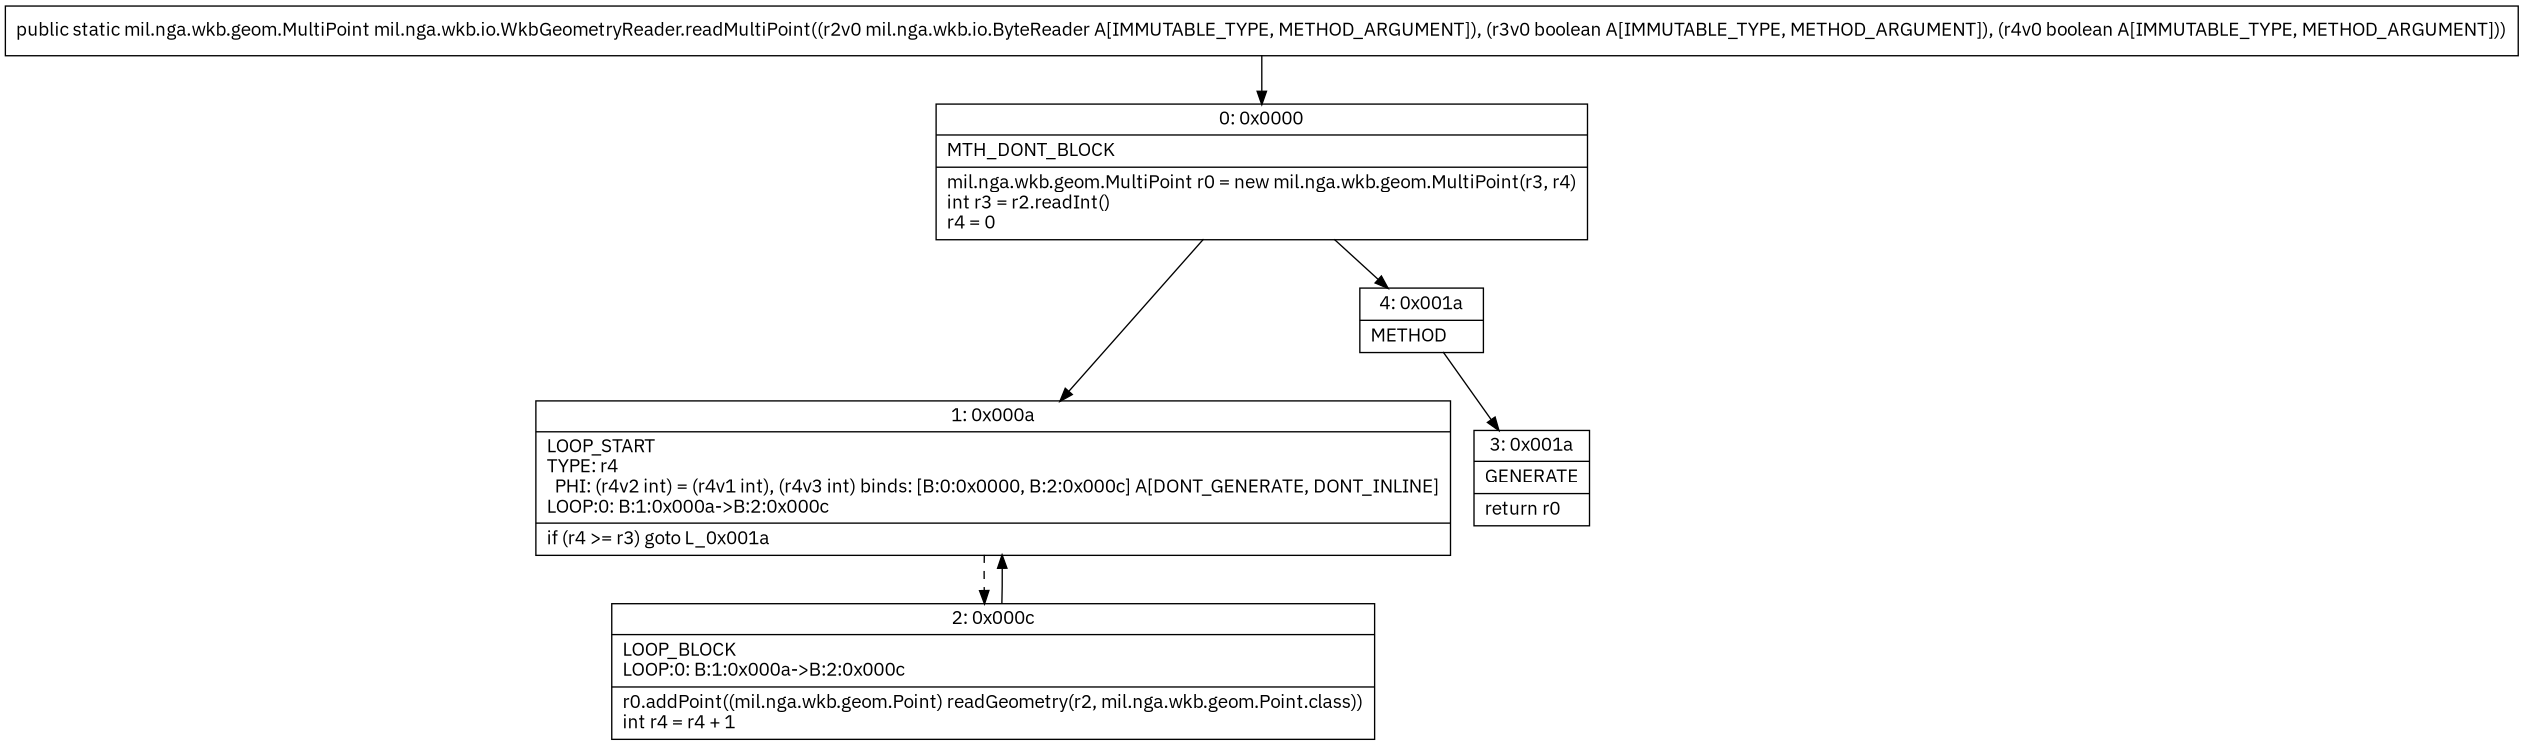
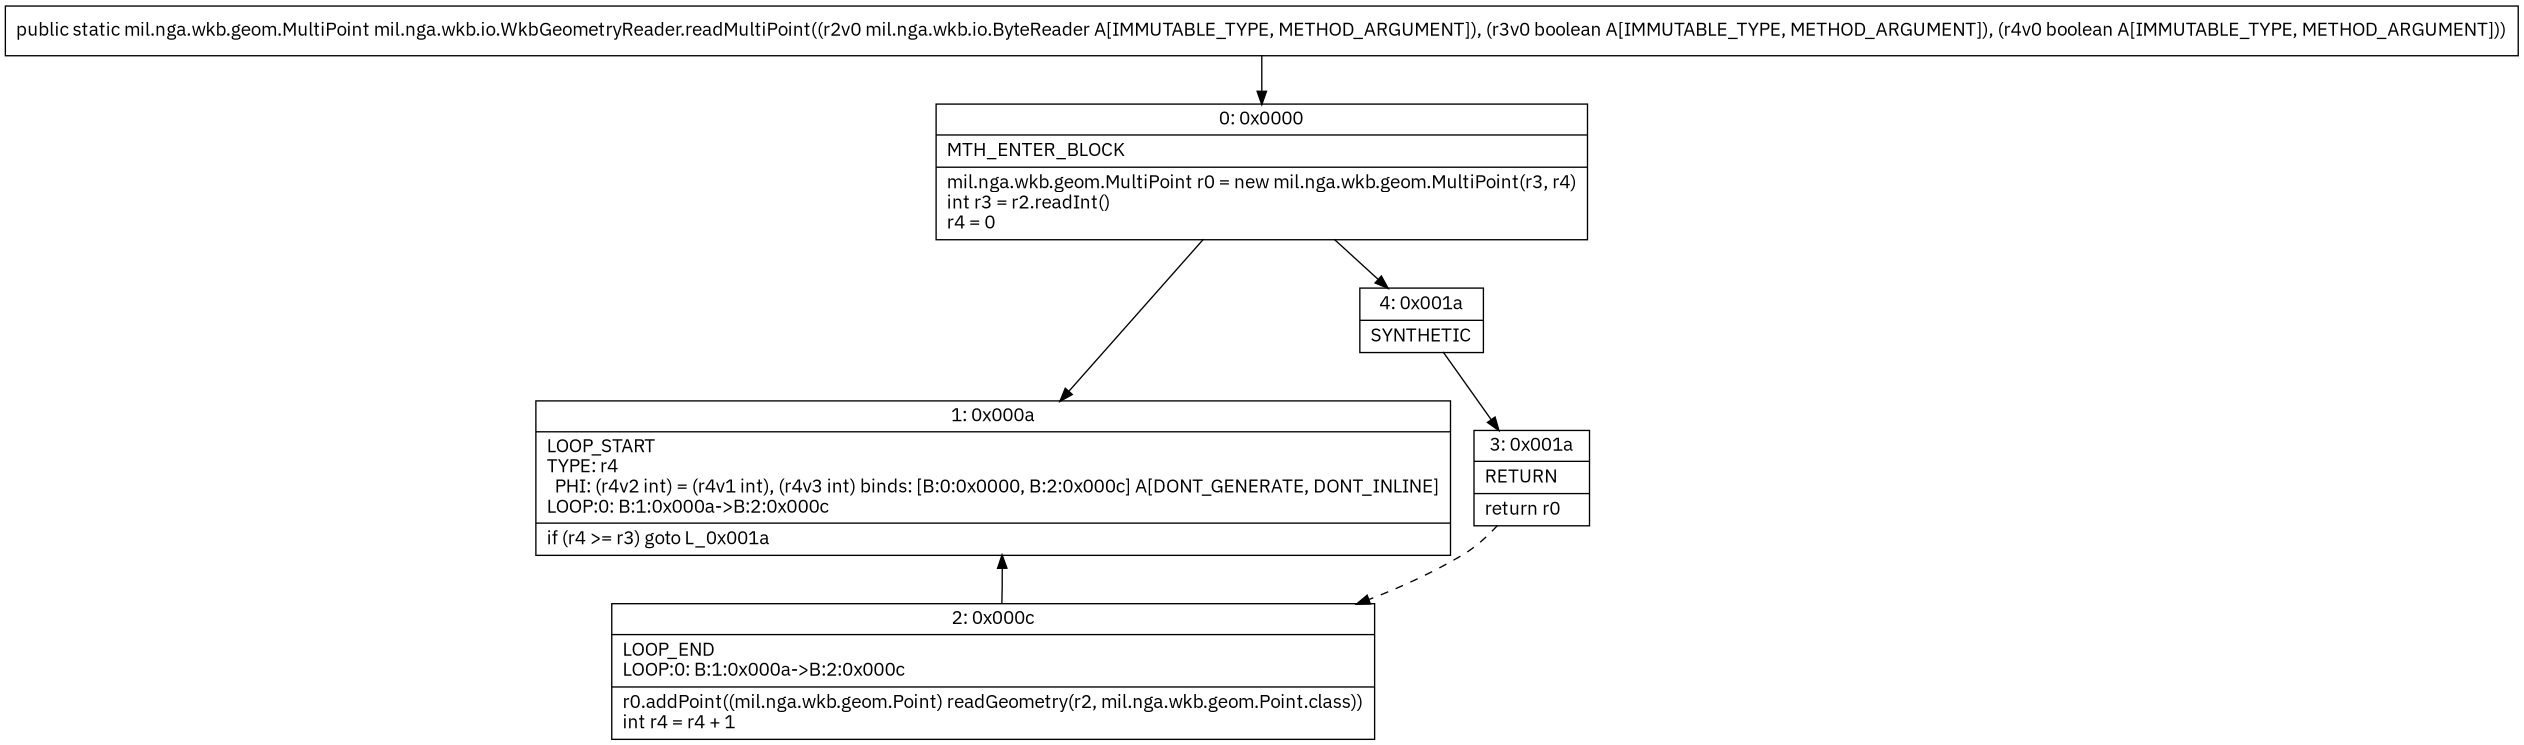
  digraph {
    fontname="IBM Plex Sans"
    node [fontname="IBM Plex Sans" shape=record]
    edge [fontname="IBM Plex Sans"]
-   n1 [label="{0\:\ 0x0000|MTH_DONT_BLOCK\l|mil.nga.wkb.geom.MultiPoint r0 = new mil.nga.wkb.geom.MultiPoint(r3, r4)\lint r3 = r2.readInt()\lr4 = 0\l}"]
+   n1 [label="{0\:\ 0x0000|MTH_ENTER_BLOCK\l|mil.nga.wkb.geom.MultiPoint r0 = new mil.nga.wkb.geom.MultiPoint(r3, r4)\lint r3 = r2.readInt()\lr4 = 0\l}"]
    n2 [label="{1\:\ 0x000a|LOOP_START\lTYPE: r4 \l  PHI: (r4v2 int) = (r4v1 int), (r4v3 int) binds: [B:0:0x0000, B:2:0x000c] A[DONT_GENERATE, DONT_INLINE]\lLOOP:0: B:1:0x000a\-\>B:2:0x000c\l|if (r4 \>= r3) goto L_0x001a\l}"]
-   n3 [label="{4\:\ 0x001a|METHOD\l}"]
-   n4 [label="{2\:\ 0x000c|LOOP_BLOCK\lLOOP:0: B:1:0x000a\-\>B:2:0x000c\l|r0.addPoint((mil.nga.wkb.geom.Point) readGeometry(r2, mil.nga.wkb.geom.Point.class))\lint r4 = r4 + 1\l}"]
-   n5 [label="{3\:\ 0x001a|GENERATE\l|return r0\l}"]
+   n3 [label="{4\:\ 0x001a|SYNTHETIC\l}"]
+   n4 [label="{2\:\ 0x000c|LOOP_END\lLOOP:0: B:1:0x000a\-\>B:2:0x000c\l|r0.addPoint((mil.nga.wkb.geom.Point) readGeometry(r2, mil.nga.wkb.geom.Point.class))\lint r4 = r4 + 1\l}"]
+   n5 [label="{3\:\ 0x001a|RETURN\l|return r0\l}"]
    n6 [label="{public static mil.nga.wkb.geom.MultiPoint mil.nga.wkb.io.WkbGeometryReader.readMultiPoint((r2v0 mil.nga.wkb.io.ByteReader A[IMMUTABLE_TYPE, METHOD_ARGUMENT]), (r3v0 boolean A[IMMUTABLE_TYPE, METHOD_ARGUMENT]), (r4v0 boolean A[IMMUTABLE_TYPE, METHOD_ARGUMENT])) }"]
    n1 -> n2
    n1 -> n3
-   n2 -> n4 [style=dashed]
+   n5 -> n4 [style=dashed]
    n3 -> n5
    n4 -> n2
    n6 -> n1
  }
